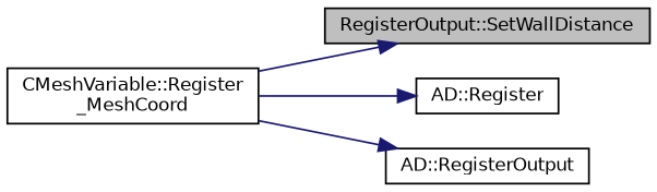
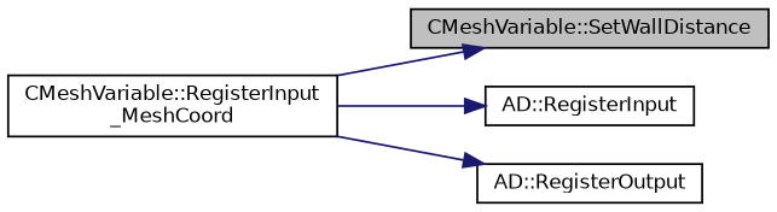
  digraph {
    rankdir=LR
    node [color=black fillcolor=white fontname=Helvetica fontsize=10 shape=record style=filled]
    edge [color=midnightblue fontname=Helvetica fontsize=10 labelfontname=Helvetica labelfontsize=10 style=solid]
-   n1 [fillcolor=grey75 fontcolor=black height=0.2 label="RegisterOutput::SetWallDistance" width=0.4]
-   n2 [height=0.2 label="CMeshVariable::Register\l_MeshCoord" width=0.4]
-   n3 [height=0.2 label="AD::Register" width=0.4]
+   n1 [fillcolor=grey75 fontcolor=black height=0.2 label="CMeshVariable::SetWallDistance" width=0.4]
+   n2 [height=0.2 label="CMeshVariable::RegisterInput\l_MeshCoord" width=0.4]
+   n3 [height=0.2 label="AD::RegisterInput" width=0.4]
    n4 [height=0.2 label="AD::RegisterOutput" width=0.4]
    n2 -> n1
    n2 -> n3
    n2 -> n4
  }
